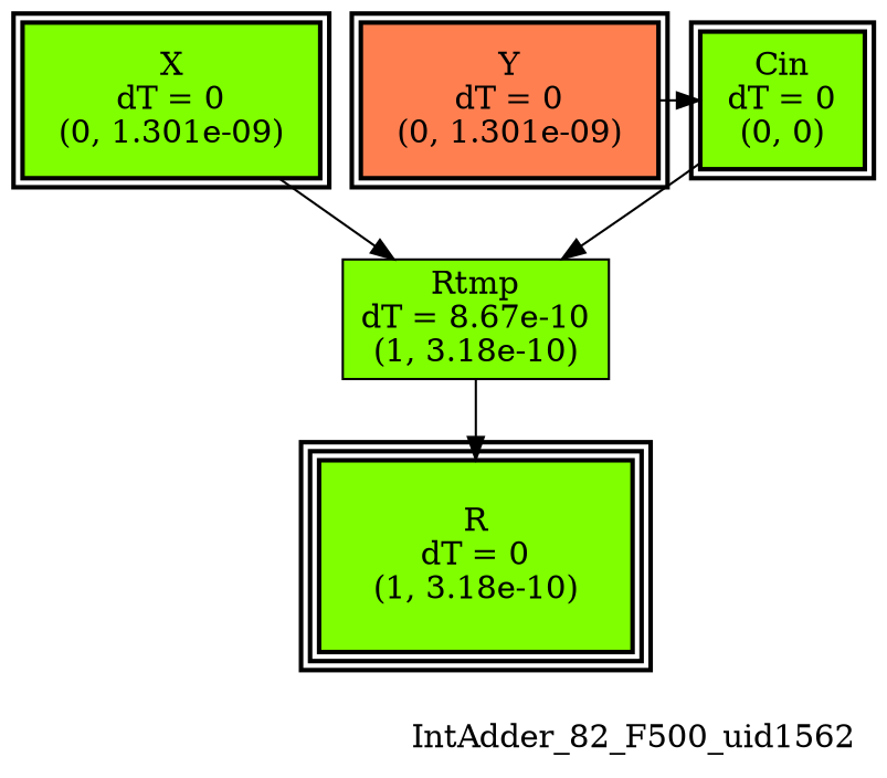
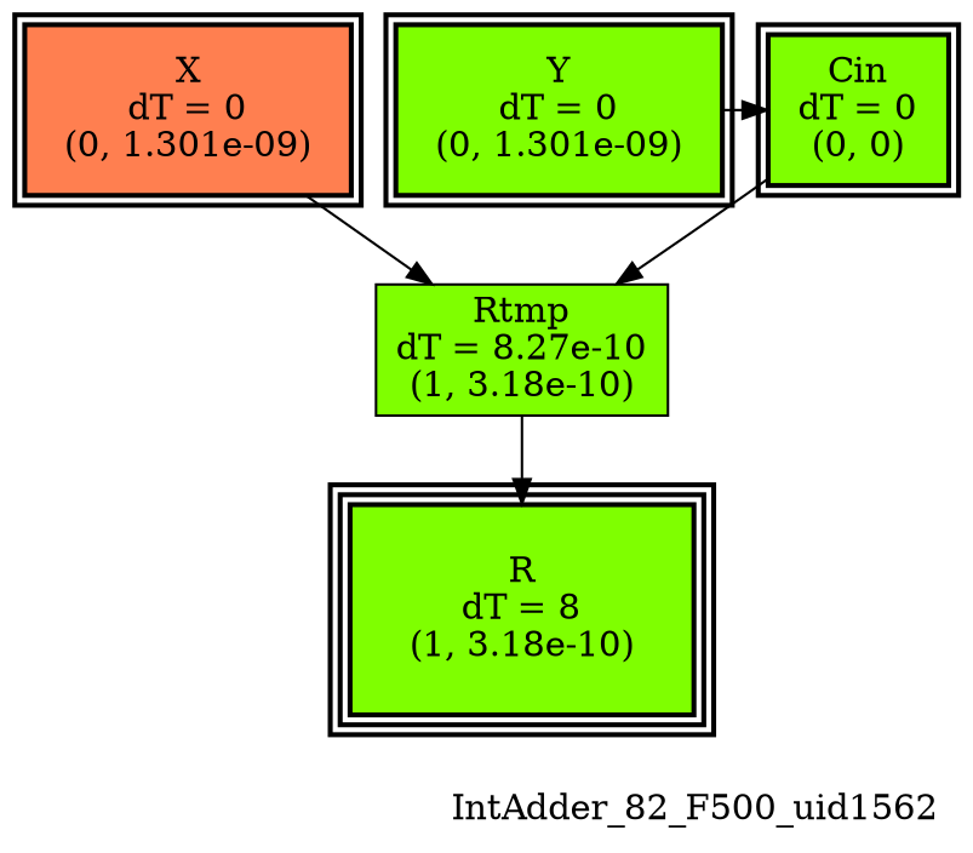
  digraph {
    label=IntAdder_82_F500_uid1562
    labeljust=right
    labelloc=bottom
    nodesep=0.25
    ranksep=0.5
    node [color=black fillcolor=chartreuse peripheries=2 shape=box style="bold, filled"]
    edge [arrowhead=normal arrowsize=1.0 arrowtail=normal color=black dir=forward]
-   n1 [label="X\ndT = 0\n(0, 1.301e-09)"]
-   n2 [fillcolor=coral label="Y\ndT = 0\n(0, 1.301e-09)"]
+   n1 [fillcolor=coral label="X\ndT = 0\n(0, 1.301e-09)"]
+   n2 [label="Y\ndT = 0\n(0, 1.301e-09)"]
    n3 [label="Cin\ndT = 0\n(0, 0)"]
-   n4 [label="R\ndT = 0\n(1, 3.18e-10)" peripheries=3]
-   n5 [label="Rtmp\ndT = 8.67e-10\n(1, 3.18e-10)" peripheries=1 style=filled]
+   n4 [label="R\ndT = 8\n(1, 3.18e-10)" peripheries=3]
+   n5 [label="Rtmp\ndT = 8.27e-10\n(1, 3.18e-10)" peripheries=1 style=filled]
    subgraph sub_1 {
      rank=same
      n1
      n2
      n3
    }
    subgraph sub_2 {
      rank=same
      n4
    }
    n1 -> n5
    n2 -> n3
    n3 -> n5
    n5 -> n4
  }
